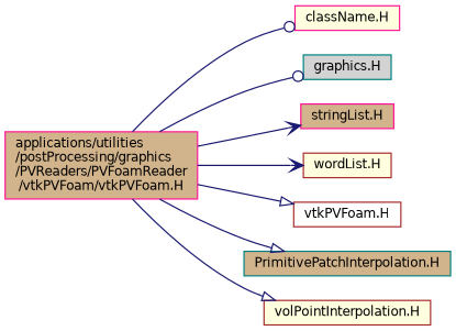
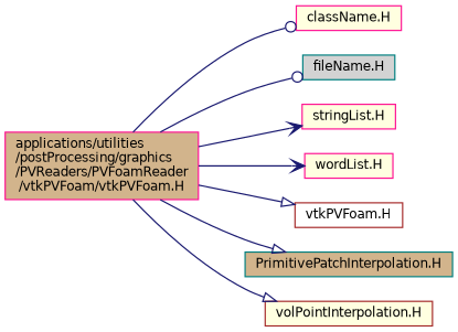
  digraph {
    rankdir=LR
    node [color=deeppink fillcolor=lightyellow fontname=Helvetica fontsize=10 shape=record style=filled]
    edge [arrowhead=onormal color=midnightblue fontname=Helvetica fontsize=10 labelfontname=Helvetica labelfontsize=10 style=solid]
    n1 [fillcolor=tan fontcolor=black height=0.2 label="applications/utilities\l/postProcessing/graphics\l/PVReaders/PVFoamReader\l/vtkPVFoam/vtkPVFoam.H" width=0.4]
    n2 [height=0.2 label="className.H" width=0.4]
-   n3 [color=teal fillcolor=lightgrey height=0.2 label="graphics.H" width=0.4]
-   n4 [fillcolor=tan height=0.2 label="stringList.H" width=0.4]
-   n5 [color=brown height=0.2 label="wordList.H" width=0.4]
+   n3 [color=teal fillcolor=lightgrey height=0.2 label="fileName.H" width=0.4]
+   n4 [height=0.2 label="stringList.H" width=0.4]
+   n5 [height=0.2 label="wordList.H" width=0.4]
    n6 [color=brown fillcolor=white height=0.2 label="vtkPVFoam.H" width=0.4]
    n7 [color=teal fillcolor=tan height=0.2 label="PrimitivePatchInterpolation.H" width=0.4]
    n8 [color=brown height=0.2 label="volPointInterpolation.H" width=0.4]
    n1 -> n2 [arrowhead=odot]
    n1 -> n3 [arrowhead=odot]
    n1 -> n4 [arrowhead=vee]
    n1 -> n5 [arrowhead=vee]
    n1 -> n6
    n1 -> n7
    n1 -> n8
  }
